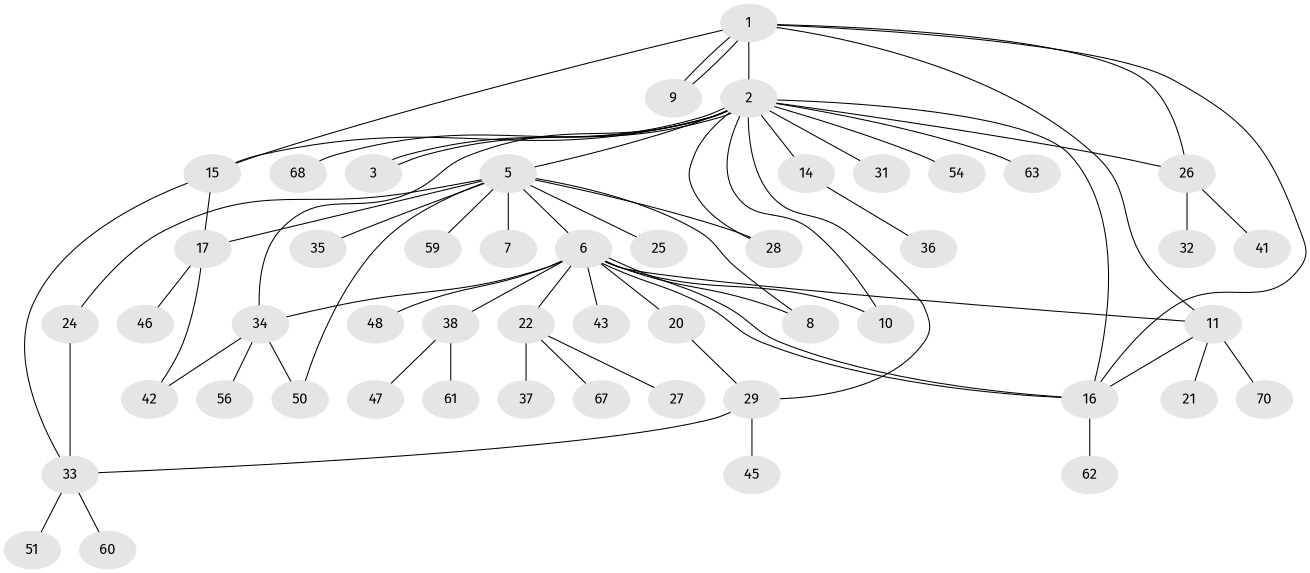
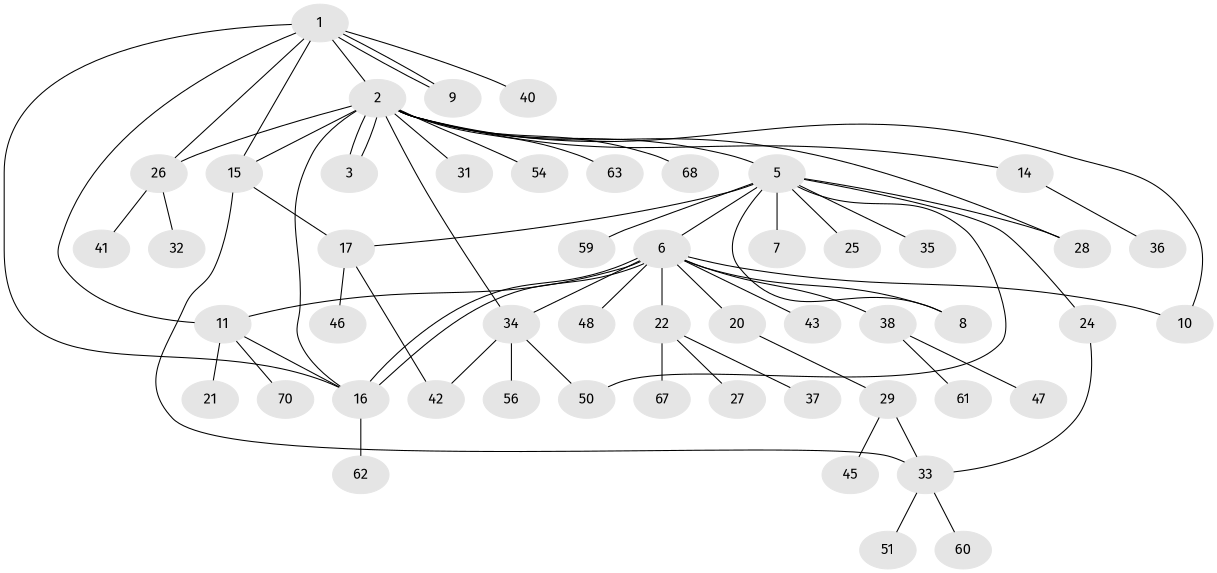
  graph {
    fontname="Fira Sans"
    node [color=gray90 fontname="Fira Sans" style=filled]
    edge [fontname="Fira Sans"]
    1 [super="+58"]
    2 [super="+4"]
    9
    11 [super="+55"]
    15
    16 [super="+22"]
    26 [super="+66"]
+   40
    3
    5 [super="+64"]
    10
    14 [super="+18"]
    28
    29 [super="+30"]
    31
    34
    54
    63
    68
    21 [super="+23"]
    70
    17 [super="+44"]
    33 [super="+39"]
    62
    32
    41
    6 [super="+19"]
    7
    8 [super="+49"]
    24
    25
    35
    50 [super="+52"]
    59
    36
    45
    42 [super="+69"]
    56
    n39 [label=22 super="+13"]
    20
    38 [super="+57"]
    43
    48
    46 [super="+53"]
    27
    37
    67
    47
    61
    51
    60
    1 -- 2
    1 -- 9
    1 -- 9
    1 -- 11
    1 -- 15
    1 -- 16
    1 -- 26
+   1 -- 40
    2 -- 15
    2 -- 16
    2 -- 26
    2 -- 3
    2 -- 3
    2 -- 5
    2 -- 10
    2 -- 14
    2 -- 28
-   2 -- 29
    2 -- 31
    2 -- 34
    2 -- 54
    2 -- 63
    2 -- 68
    11 -- 16
    11 -- 21
    11 -- 70
    15 -- 17
    15 -- 33
    16 -- 62
    26 -- 32
    26 -- 41
    5 -- 28
    5 -- 17
    5 -- 6
    5 -- 7
    5 -- 8
    5 -- 24
    5 -- 25
    5 -- 35
    5 -- 50
    5 -- 59
    14 -- 36
    29 -- 33
    29 -- 45
    34 -- 50
    34 -- 42
    34 -- 56
    17 -- 42
    17 -- 46
    33 -- 51
    33 -- 60
    6 -- 11
    6 -- 16
    6 -- 16
    6 -- 10
    6 -- 34
    6 -- 8
    6 -- n39
    6 -- 20
    6 -- 38
    6 -- 43
    6 -- 48
    24 -- 33
    n39 -- 27
    n39 -- 37
    n39 -- 67
    20 -- 29
    38 -- 47
    38 -- 61
  }
